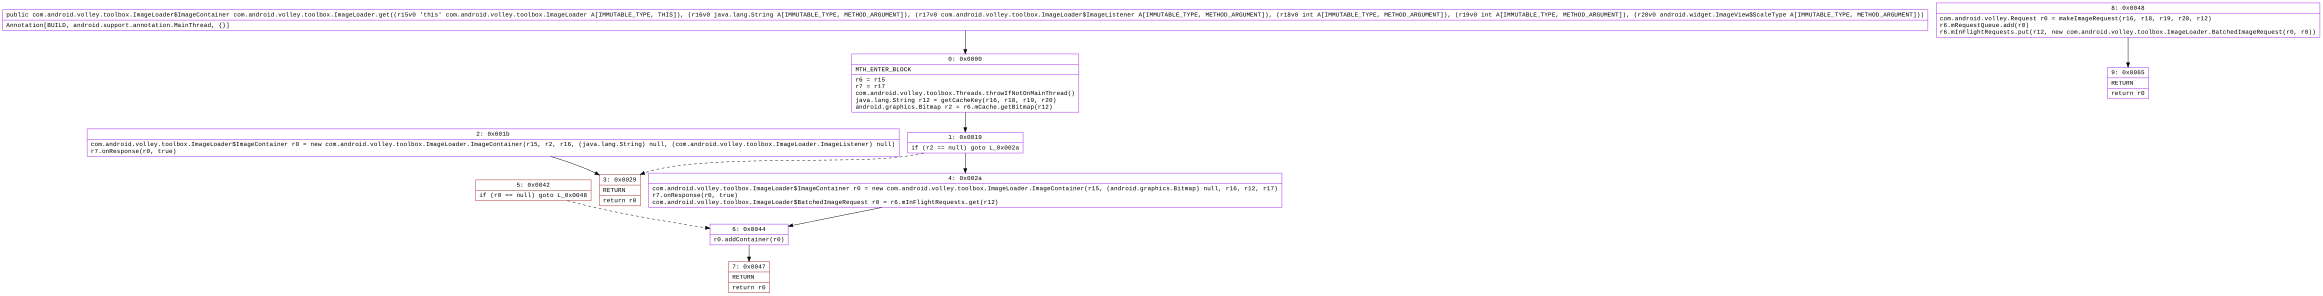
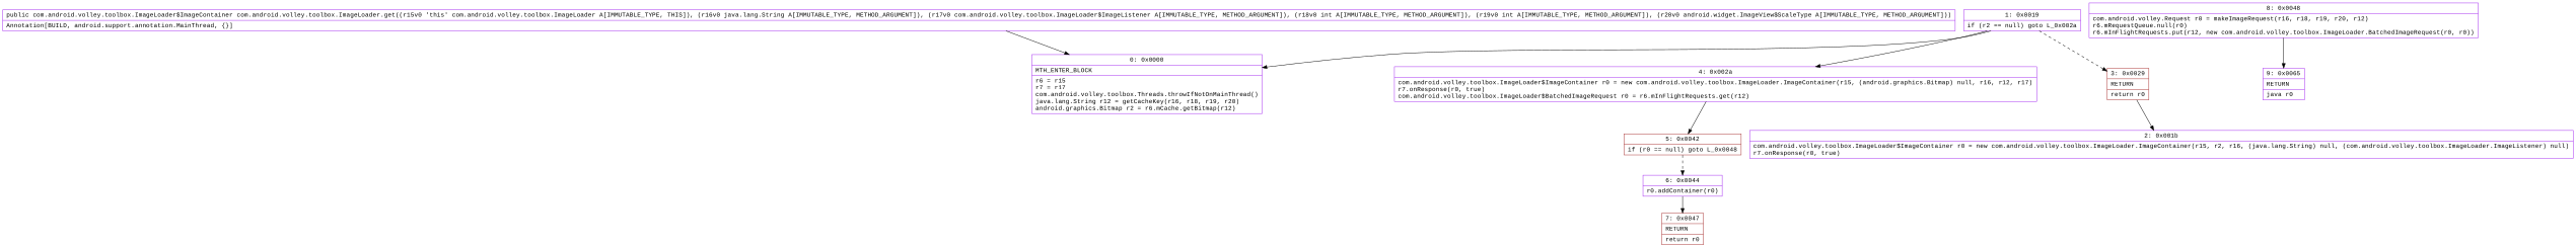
  digraph {
    fontname="Liberation Mono"
    node [color=purple fontname="Liberation Mono" shape=record]
    edge [fontname="Liberation Mono"]
    n1 [label="{0\:\ 0x0000|MTH_ENTER_BLOCK\l|r6 = r15\lr7 = r17\lcom.android.volley.toolbox.Threads.throwIfNotOnMainThread()\ljava.lang.String r12 = getCacheKey(r16, r18, r19, r20)\landroid.graphics.Bitmap r2 = r6.mCache.getBitmap(r12)\l}"]
    n2 [label="{1\:\ 0x0019|if (r2 == null) goto L_0x002a\l}"]
    n3 [label="{4\:\ 0x002a|com.android.volley.toolbox.ImageLoader$ImageContainer r0 = new com.android.volley.toolbox.ImageLoader.ImageContainer(r15, (android.graphics.Bitmap) null, r16, r12, r17)\lr7.onResponse(r0, true)\lcom.android.volley.toolbox.ImageLoader$BatchedImageRequest r0 = r6.mInFlightRequests.get(r12)\l}"]
    n4 [color=brown label="{3\:\ 0x0029|RETURN\l|return r0\l}"]
    n5 [label="{2\:\ 0x001b|com.android.volley.toolbox.ImageLoader$ImageContainer r0 = new com.android.volley.toolbox.ImageLoader.ImageContainer(r15, r2, r16, (java.lang.String) null, (com.android.volley.toolbox.ImageLoader.ImageListener) null)\lr7.onResponse(r0, true)\l}"]
    n6 [color=brown label="{5\:\ 0x0042|if (r0 == null) goto L_0x0048\l}"]
    n7 [label="{6\:\ 0x0044|r0.addContainer(r0)\l}"]
    n8 [color=brown label="{7\:\ 0x0047|RETURN\l|return r0\l}"]
-   n9 [label="{8\:\ 0x0048|com.android.volley.Request r0 = makeImageRequest(r16, r18, r19, r20, r12)\lr6.mRequestQueue.add(r0)\lr6.mInFlightRequests.put(r12, new com.android.volley.toolbox.ImageLoader.BatchedImageRequest(r0, r0))\l}"]
-   n10 [label="{9\:\ 0x0065|RETURN\l|return r0\l}"]
+   n9 [label="{8\:\ 0x0048|com.android.volley.Request r0 = makeImageRequest(r16, r18, r19, r20, r12)\lr6.mRequestQueue.null(r0)\lr6.mInFlightRequests.put(r12, new com.android.volley.toolbox.ImageLoader.BatchedImageRequest(r0, r0))\l}"]
+   n10 [label="{9\:\ 0x0065|RETURN\l|java r0\l}"]
    n11 [label="{public com.android.volley.toolbox.ImageLoader$ImageContainer com.android.volley.toolbox.ImageLoader.get((r15v0 'this' com.android.volley.toolbox.ImageLoader A[IMMUTABLE_TYPE, THIS]), (r16v0 java.lang.String A[IMMUTABLE_TYPE, METHOD_ARGUMENT]), (r17v0 com.android.volley.toolbox.ImageLoader$ImageListener A[IMMUTABLE_TYPE, METHOD_ARGUMENT]), (r18v0 int A[IMMUTABLE_TYPE, METHOD_ARGUMENT]), (r19v0 int A[IMMUTABLE_TYPE, METHOD_ARGUMENT]), (r20v0 android.widget.ImageView$ScaleType A[IMMUTABLE_TYPE, METHOD_ARGUMENT]))  | Annotation[BUILD, android.support.annotation.MainThread, \{\}]\l}"]
-   n1 -> n2
+   n2 -> n1
    n2 -> n3
    n2 -> n4 [style=dashed]
-   n3 -> n7
-   n5 -> n4
+   n3 -> n6
+   n4 -> n5
    n6 -> n7 [style=dashed]
    n7 -> n8
    n9 -> n10
    n11 -> n1
  }
